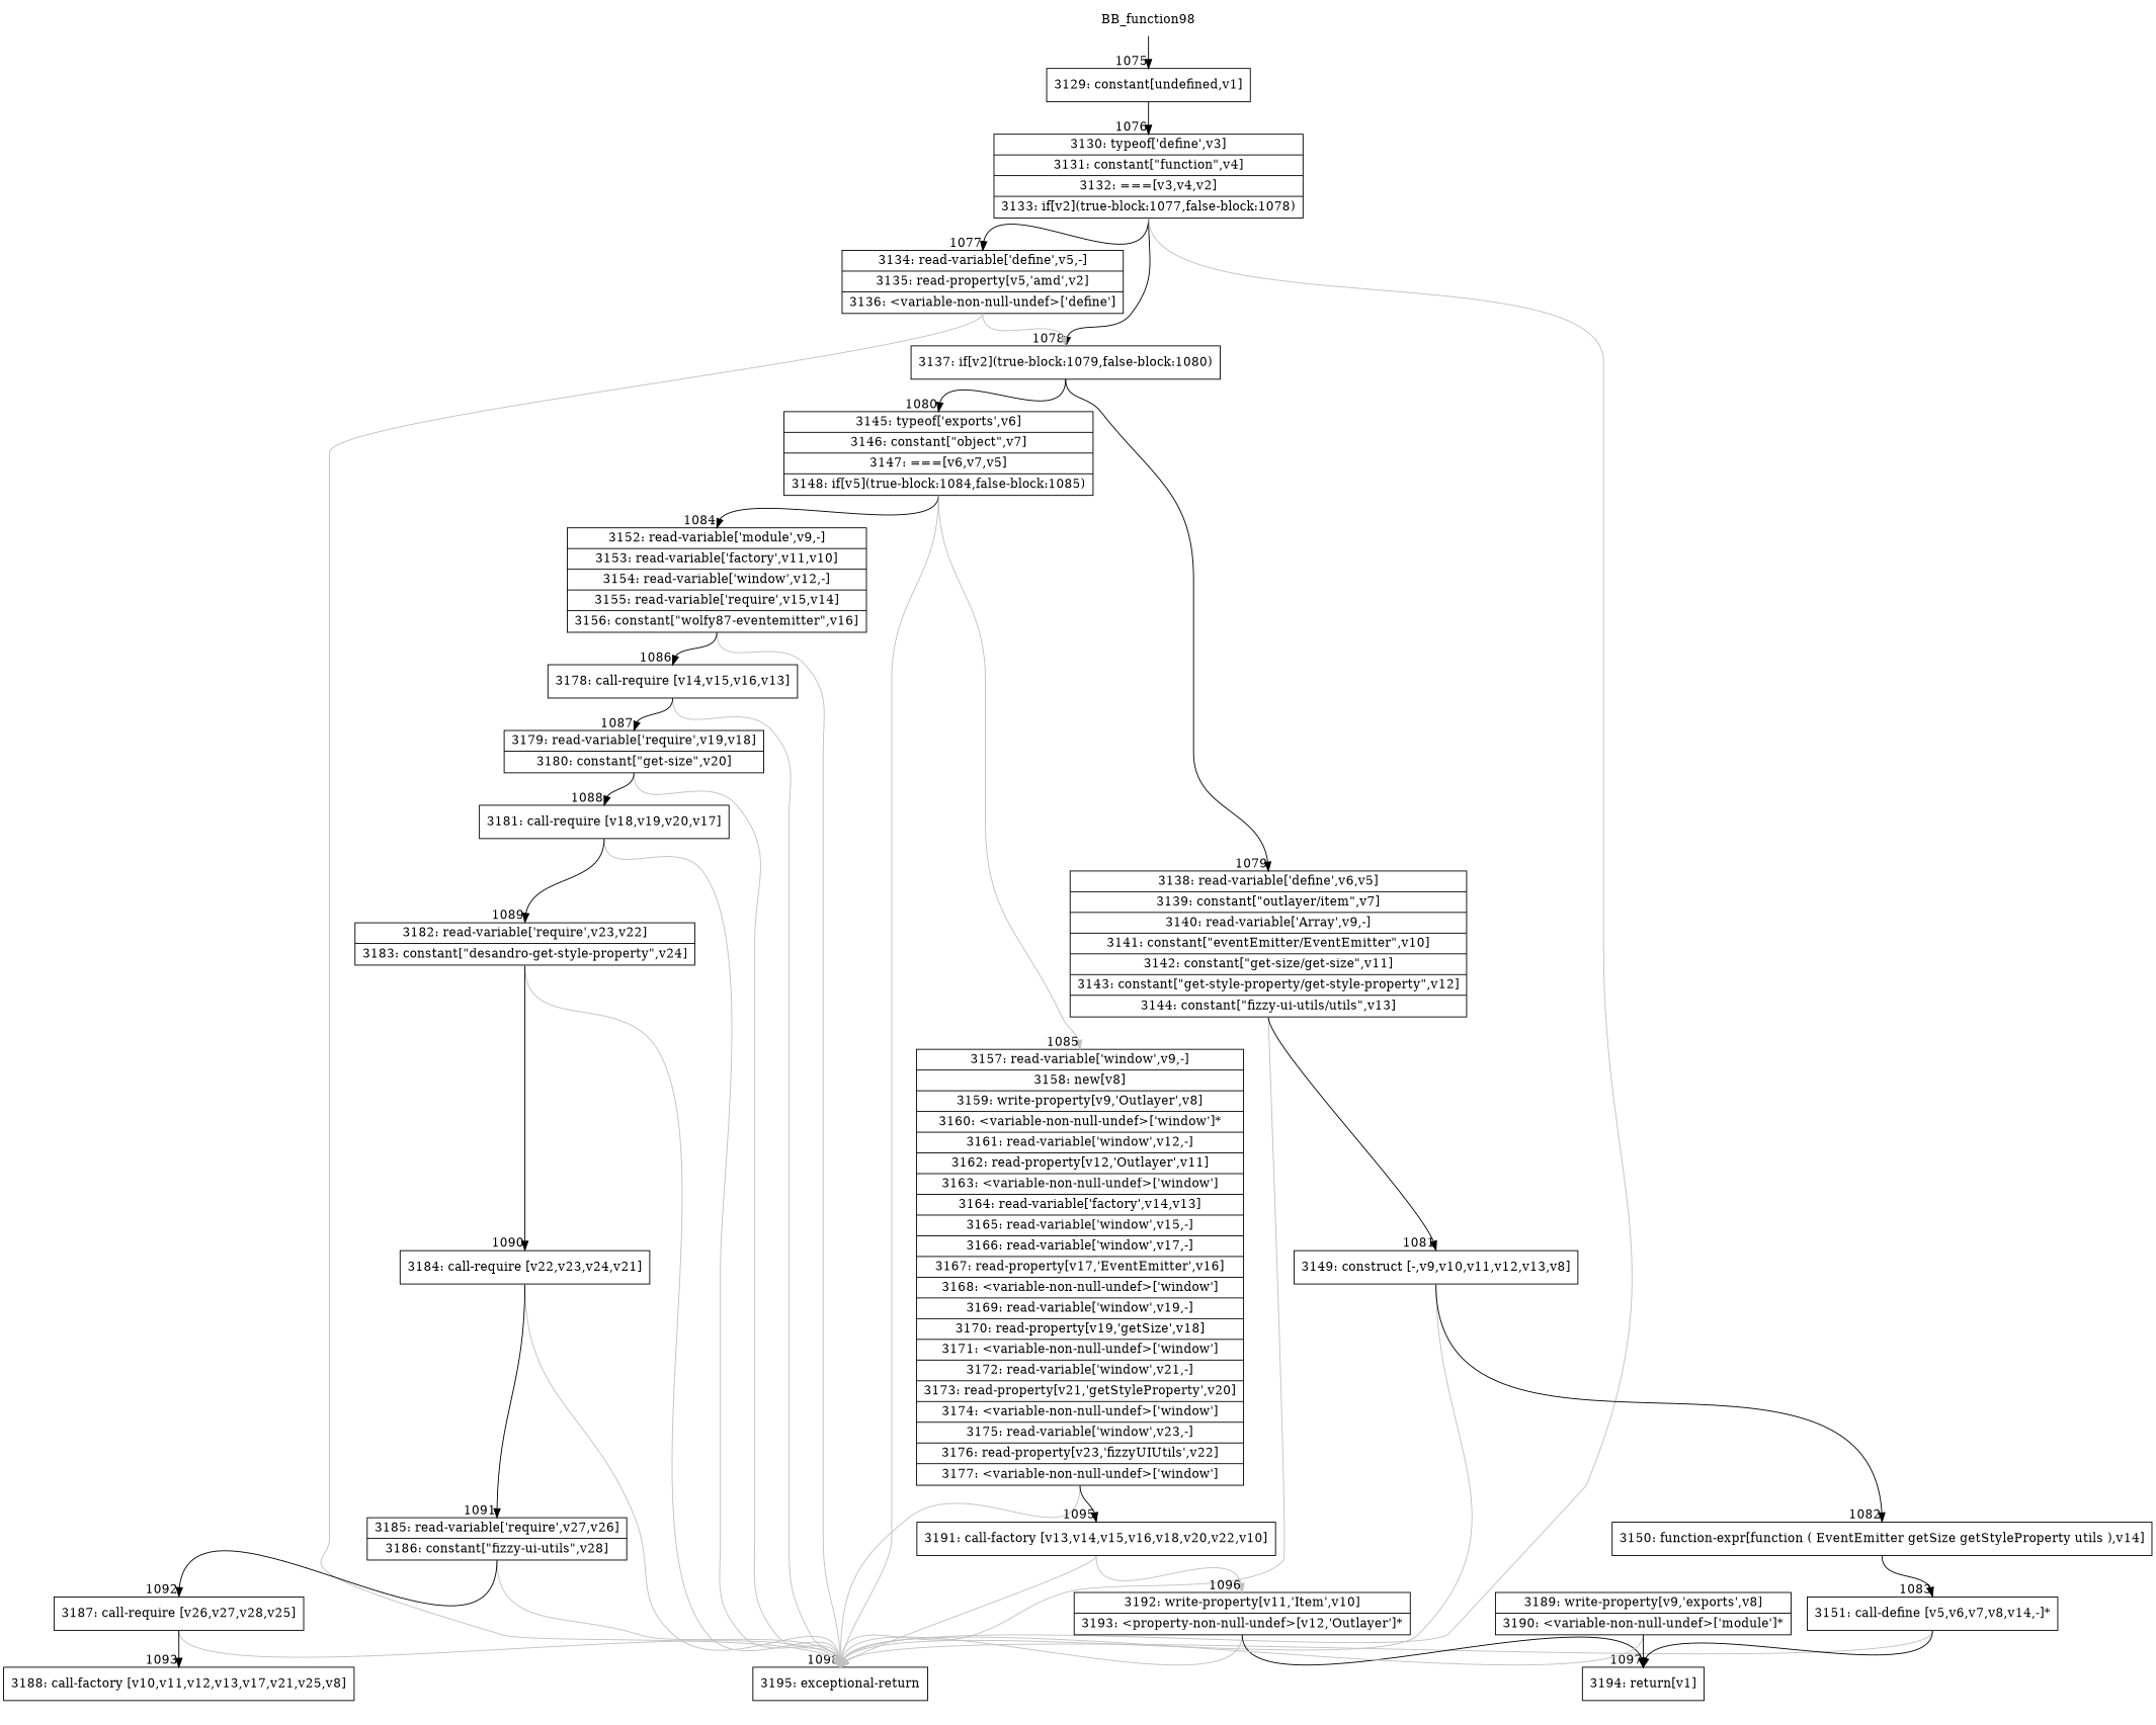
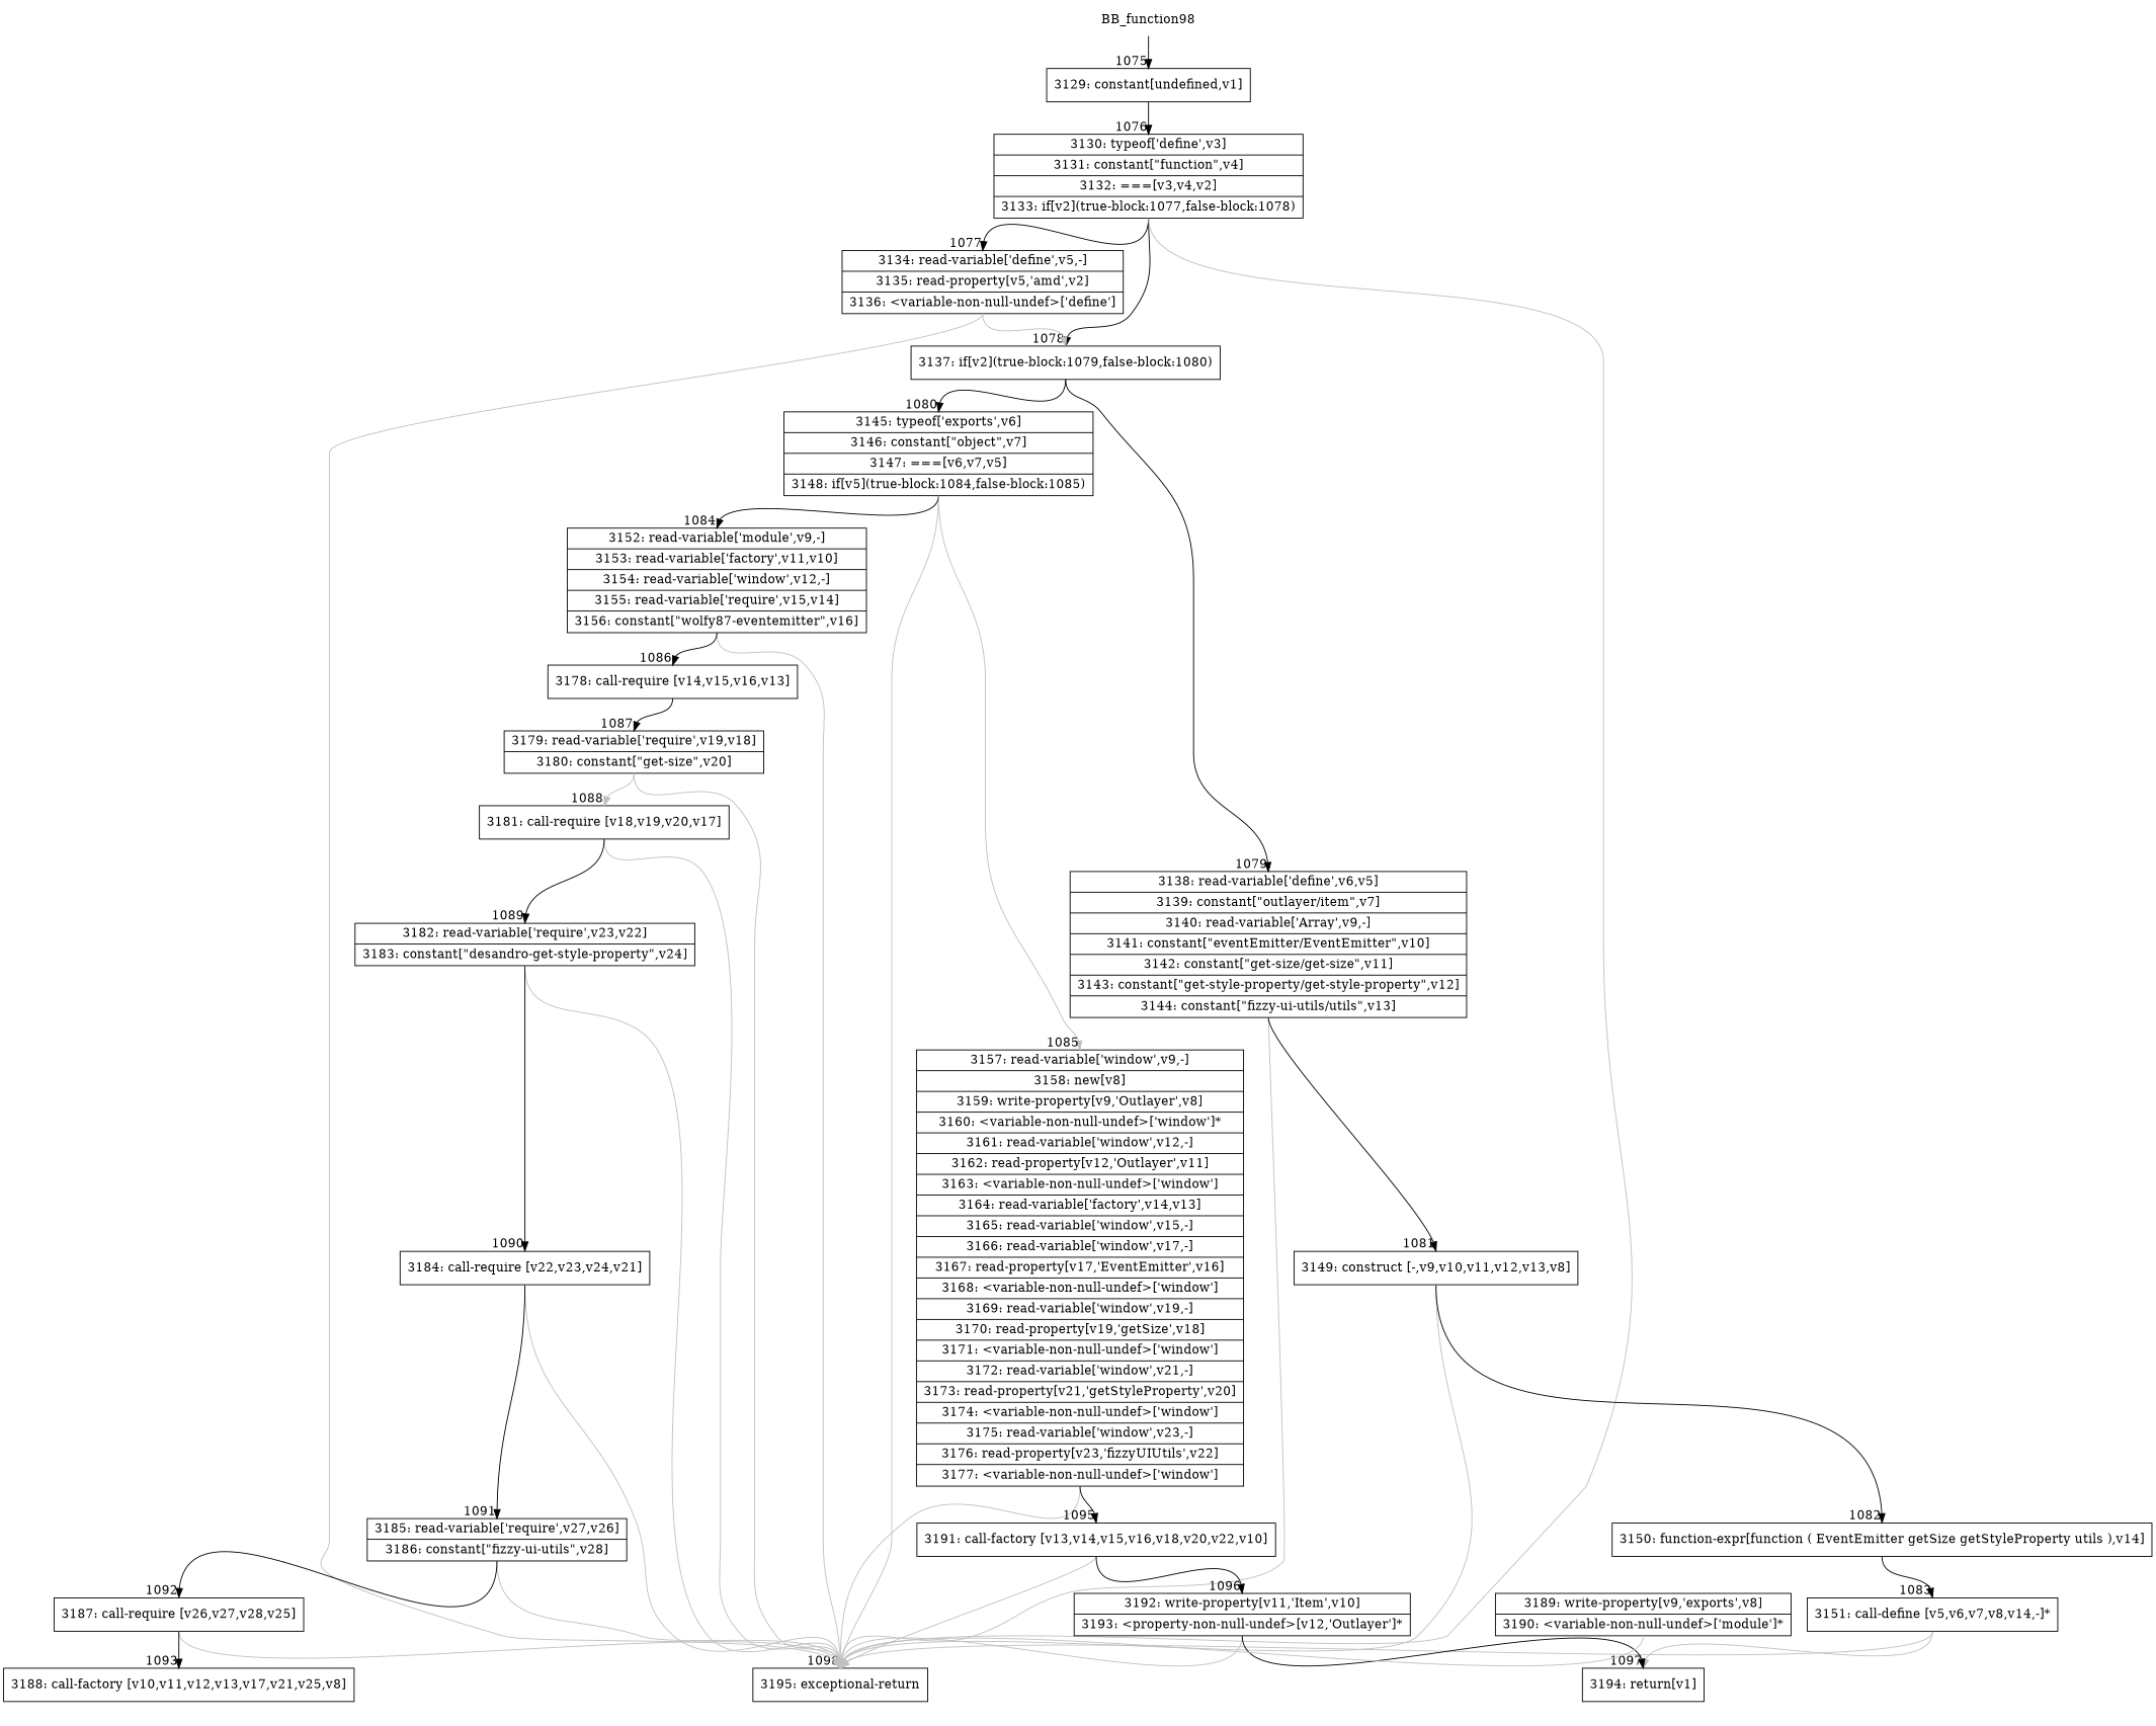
  digraph {
    rankdir=TD
    node [shape=record]
    edge [headport=n tailport=s]
    n1 [label=BB_function98 shape=none]
    n2 [label="{3129: constant[undefined,v1]}"]
    n3 [label="{3130: typeof['define',v3]|3131: constant[\"function\",v4]|3132: ===[v3,v4,v2]|3133: if[v2](true-block:1077,false-block:1078)}"]
    n4 [label="{3137: if[v2](true-block:1079,false-block:1080)}"]
    n5 [label="{3134: read-variable['define',v5,-]|3135: read-property[v5,'amd',v2]|3136: \<variable-non-null-undef\>['define']}"]
    n6 [label="{3195: exceptional-return}"]
    n7 [label="{3138: read-variable['define',v6,v5]|3139: constant[\"outlayer/item\",v7]|3140: read-variable['Array',v9,-]|3141: constant[\"eventEmitter/EventEmitter\",v10]|3142: constant[\"get-size/get-size\",v11]|3143: constant[\"get-style-property/get-style-property\",v12]|3144: constant[\"fizzy-ui-utils/utils\",v13]}"]
    n8 [label="{3145: typeof['exports',v6]|3146: constant[\"object\",v7]|3147: ===[v6,v7,v5]|3148: if[v5](true-block:1084,false-block:1085)}"]
    n9 [label="{3149: construct [-,v9,v10,v11,v12,v13,v8]}"]
    n10 [label="{3152: read-variable['module',v9,-]|3153: read-variable['factory',v11,v10]|3154: read-variable['window',v12,-]|3155: read-variable['require',v15,v14]|3156: constant[\"wolfy87-eventemitter\",v16]}"]
    n11 [label="{3157: read-variable['window',v9,-]|3158: new[v8]|3159: write-property[v9,'Outlayer',v8]|3160: \<variable-non-null-undef\>['window']*|3161: read-variable['window',v12,-]|3162: read-property[v12,'Outlayer',v11]|3163: \<variable-non-null-undef\>['window']|3164: read-variable['factory',v14,v13]|3165: read-variable['window',v15,-]|3166: read-variable['window',v17,-]|3167: read-property[v17,'EventEmitter',v16]|3168: \<variable-non-null-undef\>['window']|3169: read-variable['window',v19,-]|3170: read-property[v19,'getSize',v18]|3171: \<variable-non-null-undef\>['window']|3172: read-variable['window',v21,-]|3173: read-property[v21,'getStyleProperty',v20]|3174: \<variable-non-null-undef\>['window']|3175: read-variable['window',v23,-]|3176: read-property[v23,'fizzyUIUtils',v22]|3177: \<variable-non-null-undef\>['window']}"]
    n12 [label="{3150: function-expr[function ( EventEmitter getSize getStyleProperty utils ),v14]}"]
    n13 [label="{3178: call-require [v14,v15,v16,v13]}"]
    n14 [label="{3191: call-factory [v13,v14,v15,v16,v18,v20,v22,v10]}"]
    n15 [label="{3151: call-define [v5,v6,v7,v8,v14,-]*}"]
    n16 [label="{3179: read-variable['require',v19,v18]|3180: constant[\"get-size\",v20]}"]
    n17 [label="{3192: write-property[v11,'Item',v10]|3193: \<property-non-null-undef\>[v12,'Outlayer']*}"]
    n18 [label="{3194: return[v1]}"]
    n19 [label="{3181: call-require [v18,v19,v20,v17]}"]
    n20 [label="{3182: read-variable['require',v23,v22]|3183: constant[\"desandro-get-style-property\",v24]}"]
    n21 [label="{3184: call-require [v22,v23,v24,v21]}"]
    n22 [label="{3185: read-variable['require',v27,v26]|3186: constant[\"fizzy-ui-utils\",v28]}"]
    n23 [label="{3187: call-require [v26,v27,v28,v25]}"]
    n24 [label="{3188: call-factory [v10,v11,v12,v13,v17,v21,v25,v8]}"]
    n25 [label="{3189: write-property[v9,'exports',v8]|3190: \<variable-non-null-undef\>['module']*}"]
    n1 -> n2 [headlabel="    1075"]
    n2 -> n3 [headlabel="      1076"]
    n3 -> n4 [headlabel="      1078"]
    n3 -> n5 [headlabel="      1077"]
    n3 -> n6 [color=gray headlabel="      1098"]
    n4 -> n7 [headlabel="      1079"]
    n4 -> n8 [headlabel="      1080"]
    n5 -> n4 [color=gray]
    n5 -> n6 [color=gray]
    n7 -> n6 [color=gray]
    n7 -> n9 [headlabel="      1081"]
    n8 -> n6 [color=gray]
    n8 -> n10 [headlabel="      1084"]
    n8 -> n11 [color=gray headlabel="      1085"]
    n9 -> n6 [color=gray]
    n9 -> n12 [headlabel="      1082"]
    n10 -> n6 [color=gray]
    n10 -> n13 [headlabel="      1086"]
    n11 -> n6 [color=gray]
    n11 -> n14 [headlabel="      1095"]
    n12 -> n15 [headlabel="      1083"]
-   n13 -> n6 [color=gray]
    n13 -> n16 [headlabel="      1087"]
    n14 -> n6 [color=gray]
-   n14 -> n17 [headlabel="      1096" color=gray]
+   n14 -> n17 [headlabel="      1096"]
    n15 -> n6 [color=gray]
-   n15 -> n18 [headlabel="      1097"]
+   n15 -> n18 [headlabel="      1097" color=gray]
    n16 -> n6 [color=gray]
-   n16 -> n19 [headlabel="      1088"]
+   n16 -> n19 [headlabel="      1088" color=gray]
    n17 -> n6 [color=gray]
    n17 -> n18
    n19 -> n6 [color=gray]
    n19 -> n20 [headlabel="      1089"]
    n20 -> n6 [color=gray]
    n20 -> n21 [headlabel="      1090"]
    n21 -> n6 [color=gray]
    n21 -> n22 [headlabel="      1091"]
    n22 -> n6 [color=gray]
    n22 -> n23 [headlabel="      1092"]
    n23 -> n6 [color=gray]
    n23 -> n24 [headlabel="      1093"]
    n25 -> n6 [color=gray]
-   n25 -> n18
  }
